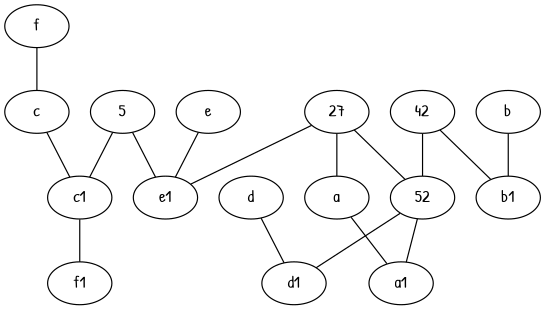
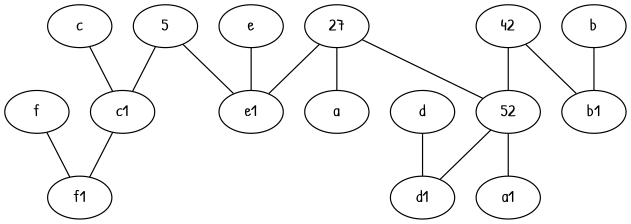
  graph {
    fontname="Patrick Hand"
    node [fontname="Patrick Hand" labelfontsize=50]
    edge [fontname="Patrick Hand"]
    c1
    f1
    52
    d1
    a1
    a
    b
    b1
    f
    42
    5
    e1
    c
    27
    e
    d
    c1 -- f1
    52 -- d1
    52 -- a1
-   a -- a1
    b -- b1
-   f -- c
+   f -- f1
    42 -- 52
    42 -- b1
    5 -- c1
    5 -- e1
    c -- c1
    27 -- 52
    27 -- a
    27 -- e1
    e -- e1
    d -- d1
  }
